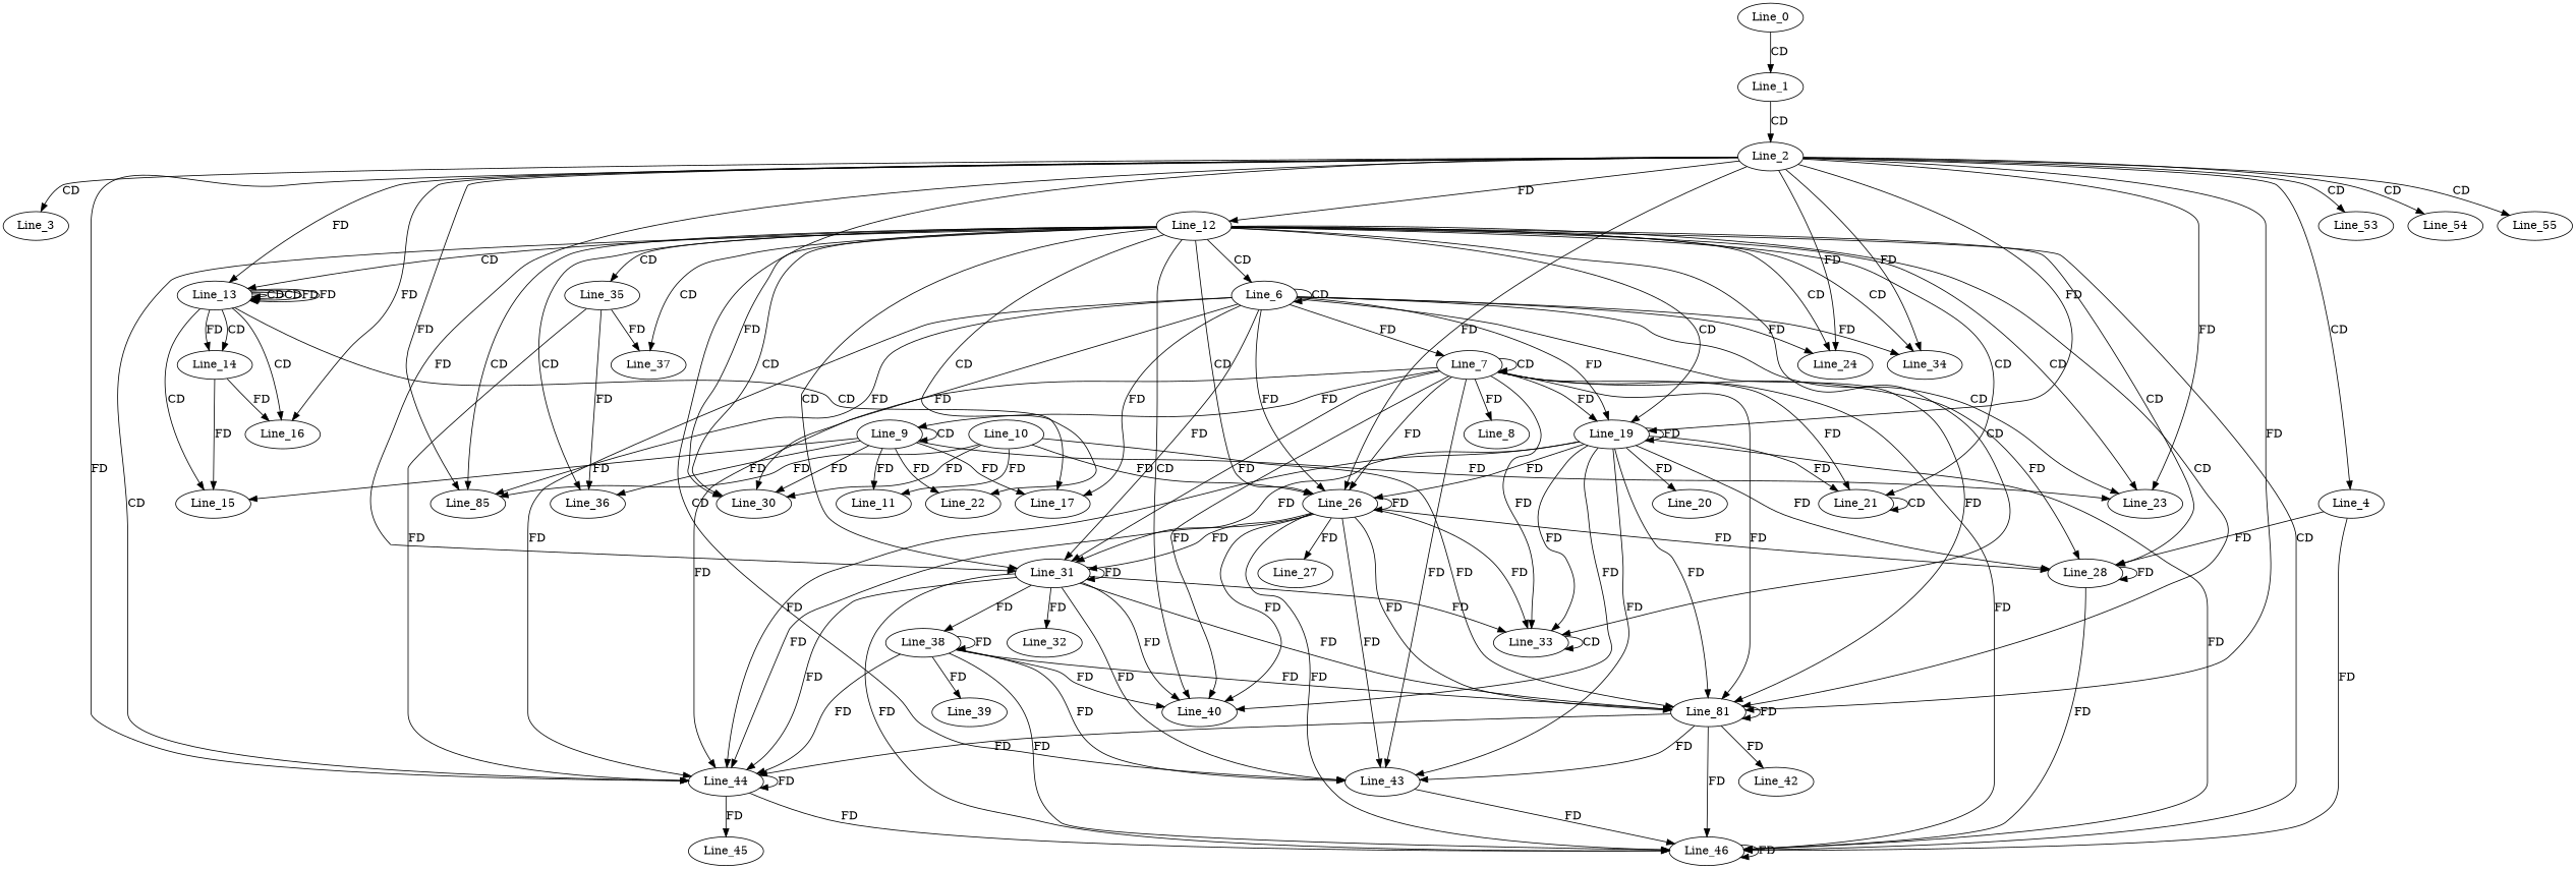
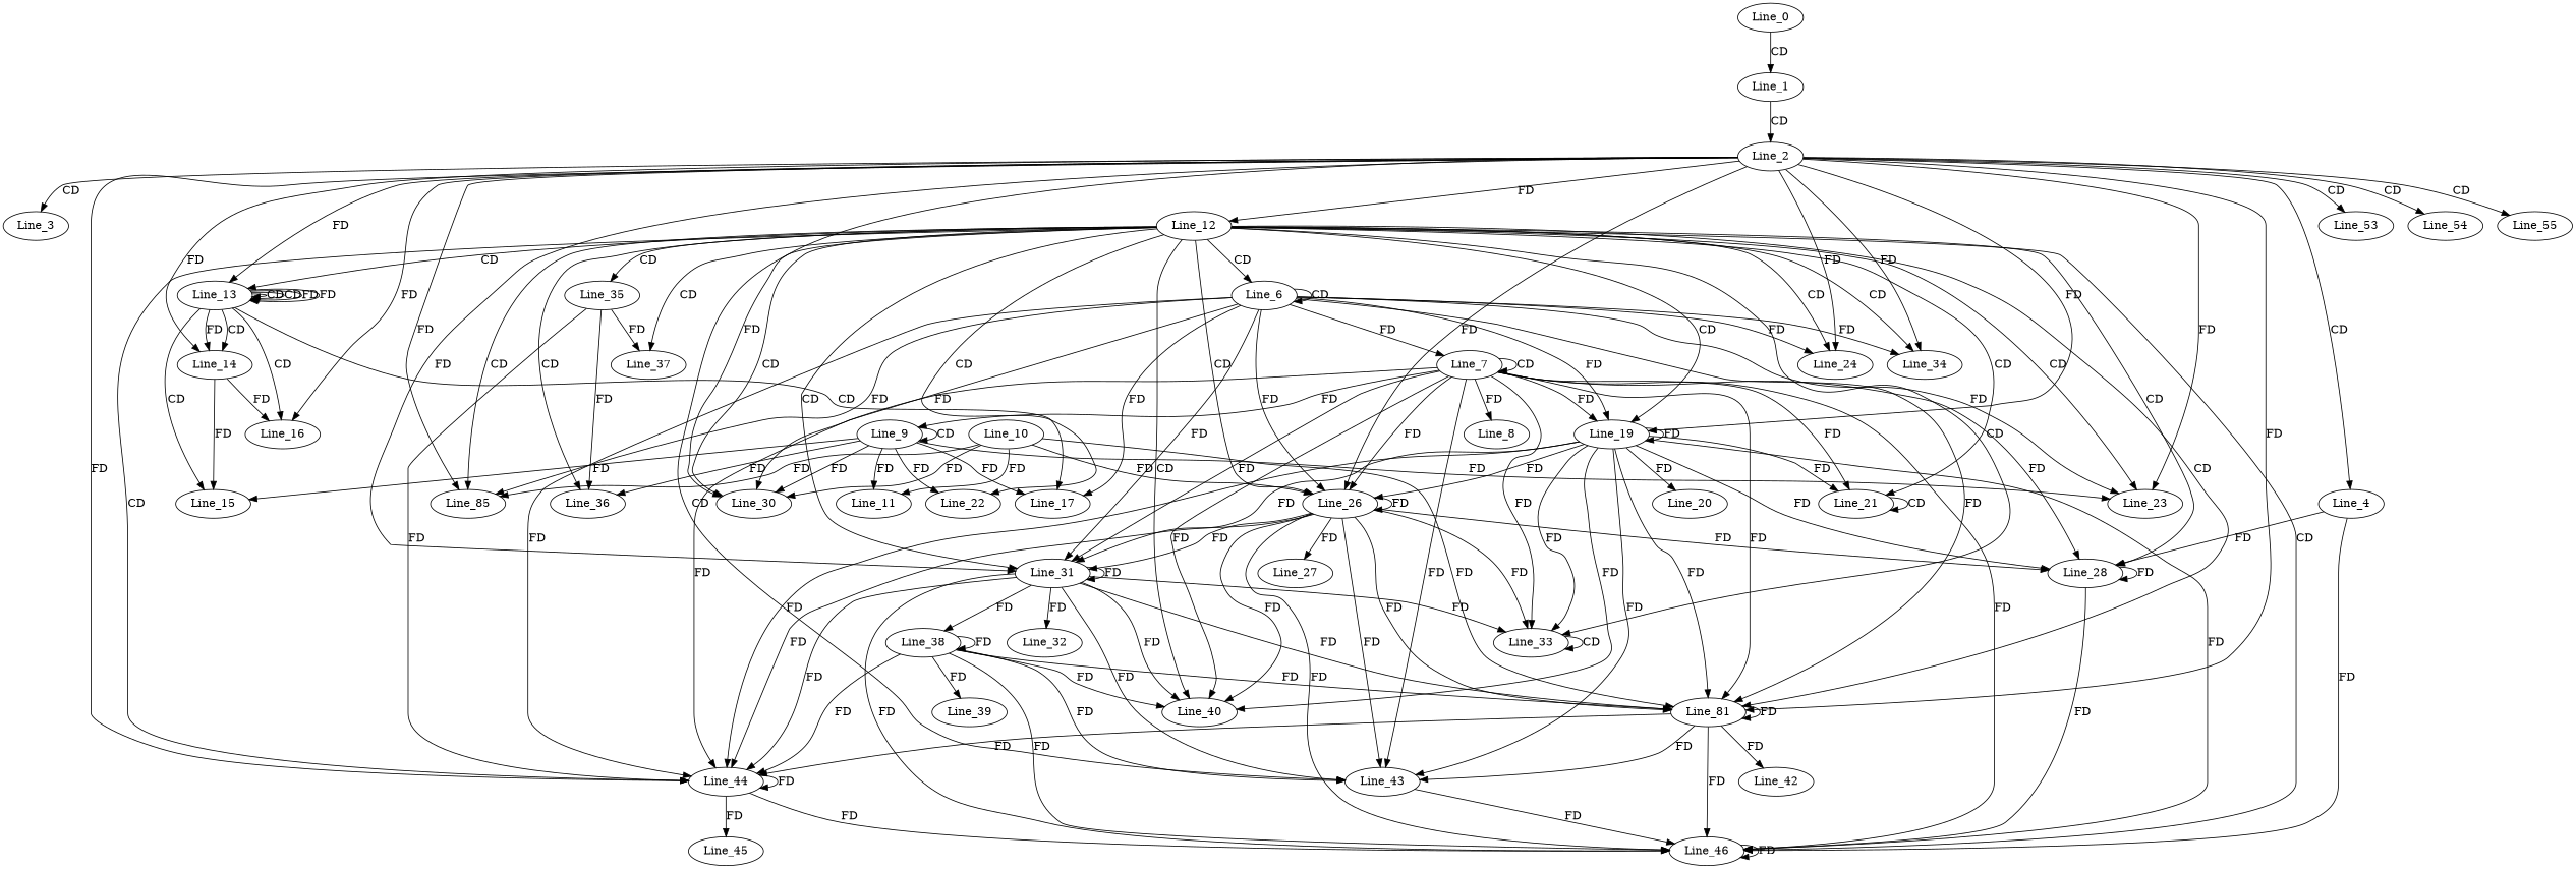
  digraph {
    Line_0
    Line_1
    Line_2
    Line_3
    Line_4
    Line_12
    Line_13
    Line_14
    Line_16
    Line_19
    Line_23
    Line_24
    n13 [label=Line_85]
    Line_26
    Line_30
    Line_31
    Line_34
    n18 [label=Line_81]
    Line_44
    Line_53
    Line_54
    Line_55
    Line_28
    Line_46
    Line_6
    Line_21
    Line_33
    Line_40
    Line_43
    Line_22
    Line_36
    Line_35
    Line_37
    Line_17
    Line_15
    Line_20
    Line_27
    Line_32
    Line_38
    Line_42
    Line_45
    Line_7
    Line_8
    Line_9
    Line_11
    Line_10
    Line_39
    Line_0 -> Line_1 [label=CD]
    Line_1 -> Line_2 [label=CD]
    Line_2 -> Line_3 [label=CD]
    Line_2 -> Line_4 [label=CD]
    Line_2 -> Line_12 [label=FD]
    Line_2 -> Line_13 [label=FD]
+   Line_2 -> Line_14 [label=FD]
    Line_2 -> Line_16 [label=FD]
    Line_2 -> Line_19 [label=FD]
    Line_2 -> Line_23 [label=FD]
    Line_2 -> Line_24 [label=FD]
    Line_2 -> n13 [label=FD]
    Line_2 -> Line_26 [label=FD]
    Line_2 -> Line_30 [label=FD]
    Line_2 -> Line_31 [label=FD]
    Line_2 -> Line_34 [label=FD]
    Line_2 -> n18 [label=FD]
    Line_2 -> Line_44 [label=FD]
    Line_2 -> Line_53 [label=CD]
    Line_2 -> Line_54 [label=CD]
    Line_2 -> Line_55 [label=CD]
    Line_4 -> Line_28 [label=FD]
    Line_4 -> Line_46 [label=FD]
    Line_12 -> Line_13 [label=CD]
    Line_12 -> Line_19 [label=CD]
    Line_12 -> Line_23 [label=CD]
    Line_12 -> Line_24 [label=CD]
    Line_12 -> n13 [label=CD]
    Line_12 -> Line_26 [label=CD]
    Line_12 -> Line_30 [label=CD]
    Line_12 -> Line_31 [label=CD]
    Line_12 -> Line_34 [label=CD]
    Line_12 -> n18 [label=CD]
    Line_12 -> Line_44 [label=CD]
    Line_12 -> Line_28 [label=CD]
    Line_12 -> Line_46 [label=CD]
    Line_12 -> Line_6 [label=CD]
    Line_12 -> Line_21 [label=CD]
    Line_12 -> Line_33 [label=CD]
    Line_12 -> Line_40 [label=CD]
    Line_12 -> Line_43 [label=CD]
    Line_12 -> Line_22 [label=CD]
    Line_12 -> Line_36 [label=CD]
    Line_12 -> Line_35 [label=CD]
    Line_12 -> Line_37 [label=CD]
    Line_13 -> Line_13 [label=CD]
    Line_13 -> Line_13 [label=CD]
    Line_13 -> Line_13 [label=FD]
    Line_13 -> Line_13 [label=FD]
    Line_13 -> Line_14 [label=CD]
    Line_13 -> Line_14 [label=FD]
    Line_13 -> Line_16 [label=CD]
    Line_13 -> Line_17 [label=CD]
    Line_13 -> Line_15 [label=CD]
    Line_14 -> Line_16 [label=FD]
    Line_14 -> Line_15 [label=FD]
    Line_19 -> Line_19 [label=FD]
    Line_19 -> Line_26 [label=FD]
    Line_19 -> Line_31 [label=FD]
    Line_19 -> n18 [label=FD]
    Line_19 -> Line_44 [label=FD]
    Line_19 -> Line_28 [label=FD]
    Line_19 -> Line_46 [label=FD]
    Line_19 -> Line_21 [label=FD]
    Line_19 -> Line_33 [label=FD]
    Line_19 -> Line_40 [label=FD]
    Line_19 -> Line_43 [label=FD]
    Line_19 -> Line_20 [label=FD]
    Line_26 -> Line_26 [label=FD]
    Line_26 -> Line_31 [label=FD]
    Line_26 -> n18 [label=FD]
    Line_26 -> Line_44 [label=FD]
    Line_26 -> Line_28 [label=FD]
    Line_26 -> Line_46 [label=FD]
    Line_26 -> Line_33 [label=FD]
    Line_26 -> Line_40 [label=FD]
    Line_26 -> Line_43 [label=FD]
    Line_26 -> Line_27 [label=FD]
    Line_31 -> Line_31 [label=FD]
    Line_31 -> n18 [label=FD]
    Line_31 -> Line_44 [label=FD]
    Line_31 -> Line_46 [label=FD]
    Line_31 -> Line_33 [label=FD]
    Line_31 -> Line_40 [label=FD]
    Line_31 -> Line_43 [label=FD]
    Line_31 -> Line_32 [label=FD]
    Line_31 -> Line_38 [label=FD]
    n18 -> n18 [label=FD]
    n18 -> Line_44 [label=FD]
    n18 -> Line_46 [label=FD]
    n18 -> Line_43 [label=FD]
    n18 -> Line_42 [label=FD]
    Line_44 -> Line_44 [label=FD]
    Line_44 -> Line_46 [label=FD]
    Line_44 -> Line_45 [label=FD]
    Line_28 -> Line_28 [label=FD]
    Line_28 -> Line_46 [label=FD]
    Line_46 -> Line_46 [label=FD]
    Line_6 -> Line_19 [label=FD]
-   Line_6 -> Line_23 [label=CD]
+   Line_6 -> Line_23 [label=FD]
    Line_6 -> Line_24 [label=FD]
    Line_6 -> n13 [label=FD]
    Line_6 -> Line_26 [label=FD]
    Line_6 -> Line_30 [label=FD]
    Line_6 -> Line_31 [label=FD]
    Line_6 -> Line_34 [label=FD]
    Line_6 -> n18 [label=FD]
    Line_6 -> Line_44 [label=FD]
    Line_6 -> Line_6 [label=CD]
    Line_6 -> Line_17 [label=FD]
    Line_6 -> Line_7 [label=FD]
    Line_21 -> Line_21 [label=CD]
    Line_33 -> Line_33 [label=CD]
    Line_43 -> Line_46 [label=FD]
    Line_35 -> Line_44 [label=FD]
    Line_35 -> Line_36 [label=FD]
    Line_35 -> Line_37 [label=FD]
    Line_38 -> n18 [label=FD]
    Line_38 -> Line_44 [label=FD]
    Line_38 -> Line_46 [label=FD]
    Line_38 -> Line_40 [label=FD]
    Line_38 -> Line_43 [label=FD]
    Line_38 -> Line_38 [label=FD]
    Line_38 -> Line_39 [label=FD]
    Line_7 -> Line_19 [label=FD]
    Line_7 -> Line_26 [label=FD]
    Line_7 -> Line_31 [label=FD]
    Line_7 -> n18 [label=FD]
    Line_7 -> Line_44 [label=FD]
    Line_7 -> Line_28 [label=FD]
    Line_7 -> Line_46 [label=FD]
    Line_7 -> Line_21 [label=FD]
    Line_7 -> Line_33 [label=FD]
    Line_7 -> Line_40 [label=FD]
    Line_7 -> Line_43 [label=FD]
    Line_7 -> Line_7 [label=CD]
    Line_7 -> Line_8 [label=FD]
    Line_7 -> Line_9 [label=FD]
    Line_9 -> Line_23 [label=FD]
    Line_9 -> Line_30 [label=FD]
    Line_9 -> Line_22 [label=FD]
    Line_9 -> Line_36 [label=FD]
    Line_9 -> Line_17 [label=FD]
    Line_9 -> Line_15 [label=FD]
    Line_9 -> Line_9 [label=CD]
    Line_9 -> Line_11 [label=FD]
    Line_10 -> n13 [label=FD]
    Line_10 -> Line_26 [label=FD]
    Line_10 -> Line_30 [label=FD]
    Line_10 -> n18 [label=FD]
    Line_10 -> Line_11 [label=FD]
  }
